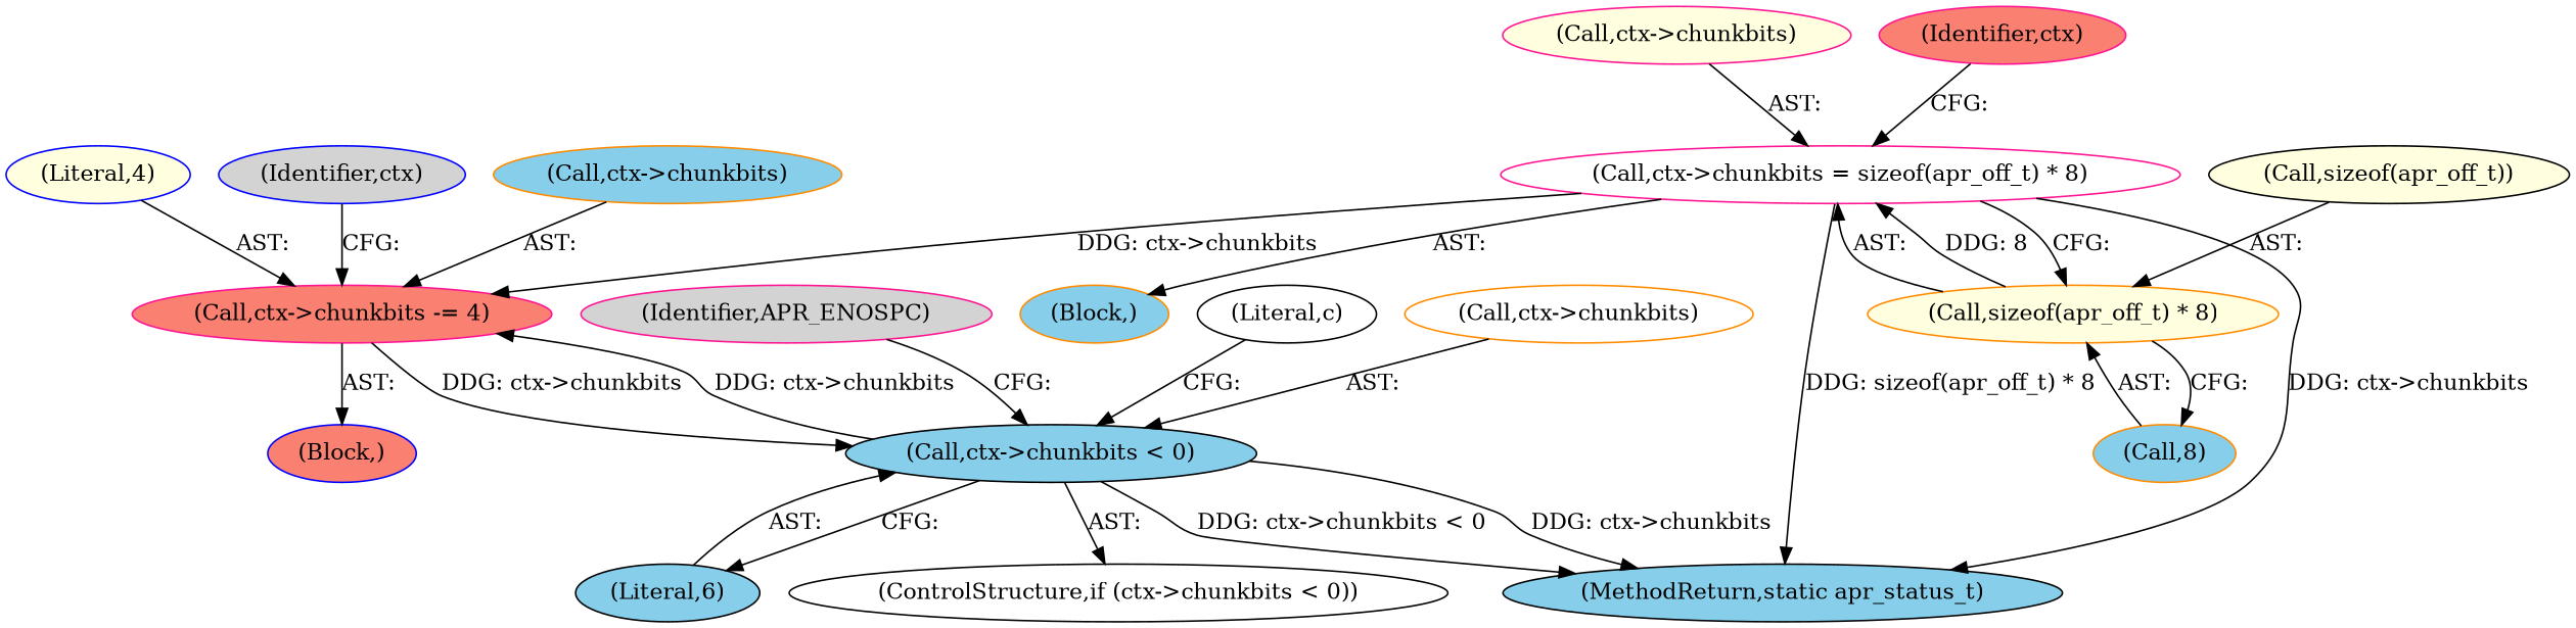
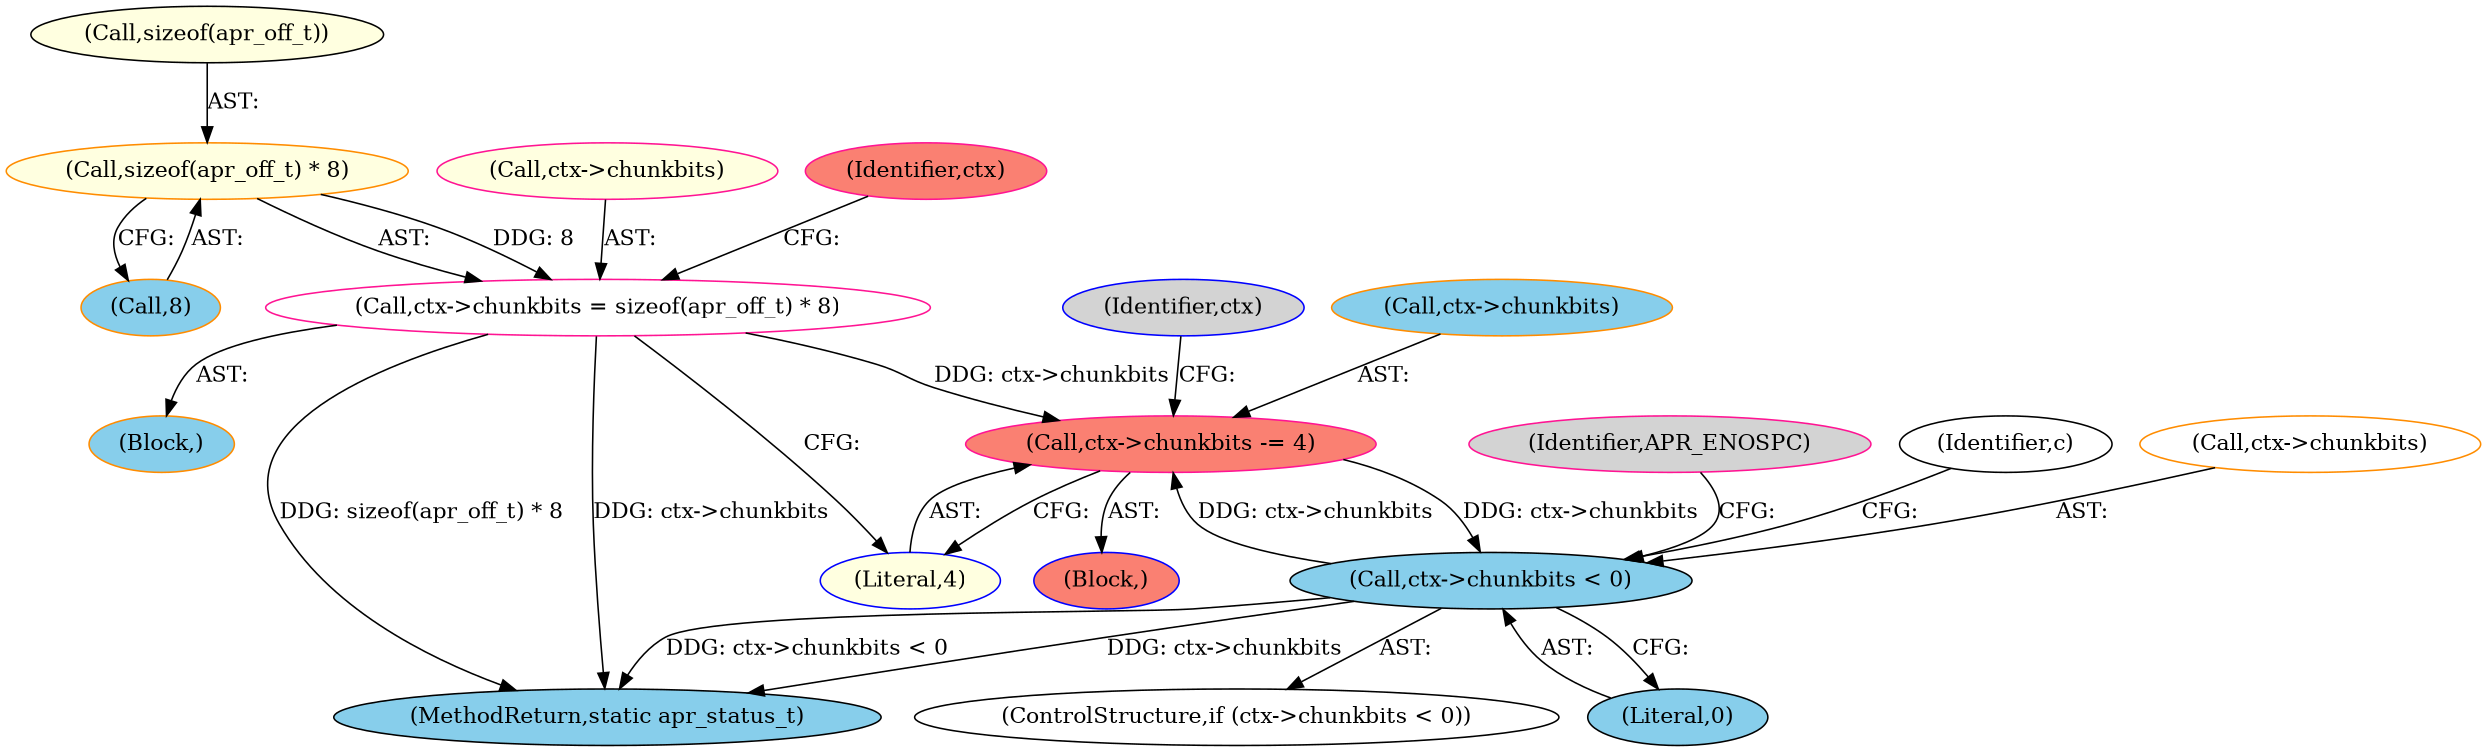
  digraph {
    node [color=black fillcolor=skyblue style=filled]
    n1 [color=deeppink fillcolor=salmon label="(Call,ctx->chunkbits -= 4)"]
    n2 [label="(Call,ctx->chunkbits < 0)"]
    n3 [color=blue fillcolor=lightyellow label="(Literal,4)"]
    n4 [color=blue fillcolor=salmon label="(Block,)"]
    n5 [label="(MethodReturn,static apr_status_t)"]
-   n6 [label="(Literal,6)"]
+   n6 [label="(Literal,0)"]
    n7 [fillcolor=white label="(ControlStructure,if (ctx->chunkbits < 0))"]
    n8 [color=deeppink fillcolor=white label="(Call,ctx->chunkbits = sizeof(apr_off_t) * 8)"]
    n9 [color=darkorange fillcolor=lightyellow label="(Call,sizeof(apr_off_t) * 8)"]
    n10 [color=darkorange label="(Block,)"]
    n11 [color=darkorange label="(Call,8)"]
    n12 [color=blue fillcolor=lightgrey label="(Identifier,ctx)"]
    n13 [color=deeppink fillcolor=lightgrey label="(Identifier,APR_ENOSPC)"]
-   n14 [fillcolor=white label="(Literal,c)"]
+   n14 [fillcolor=white label="(Identifier,c)"]
    n15 [color=darkorange label="(Call,ctx->chunkbits)"]
    n16 [color=deeppink fillcolor=lightyellow label="(Call,ctx->chunkbits)"]
    n17 [color=deeppink fillcolor=salmon label="(Identifier,ctx)"]
    n18 [color=darkorange fillcolor=white label="(Call,ctx->chunkbits)"]
    n19 [fillcolor=lightyellow label="(Call,sizeof(apr_off_t))"]
    n1 -> n2 [label="DDG: ctx->chunkbits"]
+   n1 -> n3 [label="CFG: "]
    n1 -> n4 [label="AST: "]
    n2 -> n1 [label="DDG: ctx->chunkbits"]
    n2 -> n5 [label="DDG: ctx->chunkbits"]
    n2 -> n5 [label="DDG: ctx->chunkbits < 0"]
    n2 -> n6 [label="CFG: "]
    n2 -> n7 [label="AST: "]
    n3 -> n1 [label="AST: "]
    n6 -> n2 [label="AST: "]
    n8 -> n1 [label="DDG: ctx->chunkbits"]
    n8 -> n5 [label="DDG: sizeof(apr_off_t) * 8"]
    n8 -> n5 [label="DDG: ctx->chunkbits"]
-   n8 -> n9 [label="CFG: "]
+   n8 -> n3 [label="CFG: "]
    n8 -> n10 [label="AST: "]
    n9 -> n8 [label="AST: "]
    n9 -> n8 [label="DDG: 8"]
    n9 -> n11 [label="CFG: "]
    n11 -> n9 [label="AST: "]
    n12 -> n1 [label="CFG: "]
    n13 -> n2 [label="CFG: "]
    n14 -> n2 [label="CFG: "]
    n15 -> n1 [label="AST: "]
    n16 -> n8 [label="AST: "]
    n17 -> n8 [label="CFG: "]
    n18 -> n2 [label="AST: "]
    n19 -> n9 [label="AST: "]
  }
